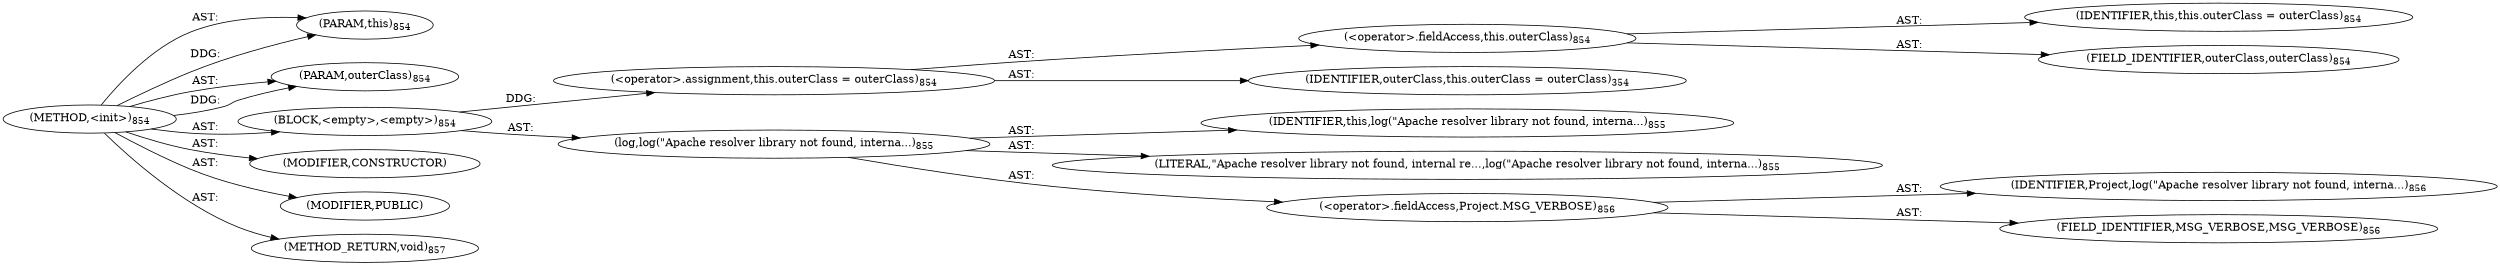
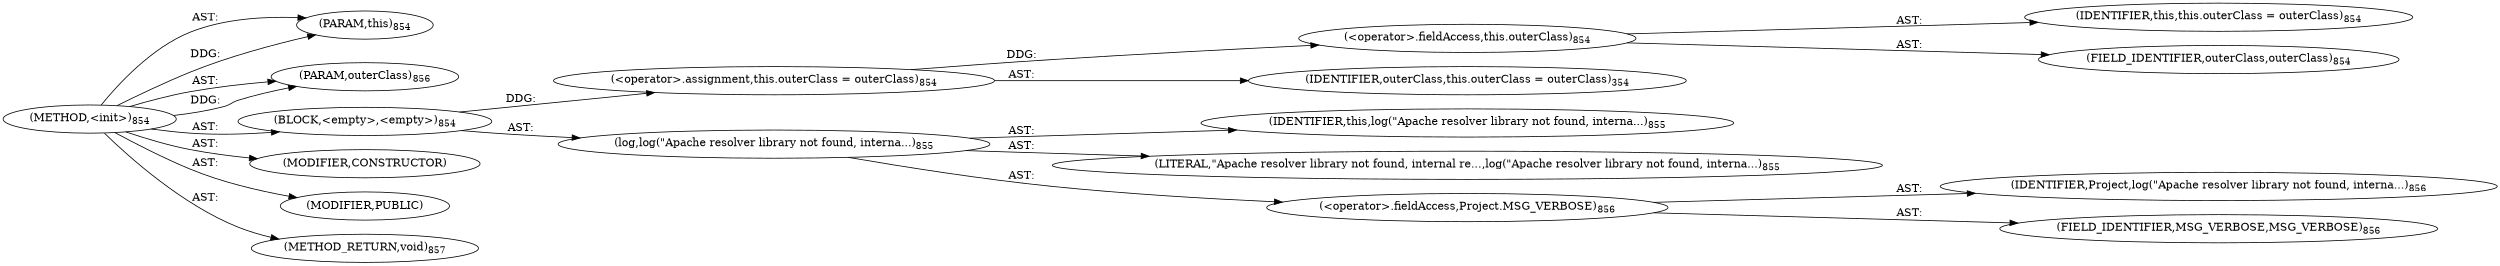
  digraph {
    rankdir=LR
    n1 [label=<(METHOD,&lt;init&gt;)<SUB>854</SUB>>]
    n2 [label=<(PARAM,this)<SUB>854</SUB>>]
-   n3 [label=<(PARAM,outerClass)<SUB>854</SUB>>]
+   n3 [label=<(PARAM,outerClass)<SUB>856</SUB>>]
    n4 [label=<(BLOCK,&lt;empty&gt;,&lt;empty&gt;)<SUB>854</SUB>>]
    n5 [label=<(MODIFIER,CONSTRUCTOR)>]
    n6 [label=<(MODIFIER,PUBLIC)>]
    n7 [label=<(METHOD_RETURN,void)<SUB>857</SUB>>]
    n8 [label=<(&lt;operator&gt;.assignment,this.outerClass = outerClass)<SUB>854</SUB>>]
    n9 [label=<(log,log(&quot;Apache resolver library not found, interna...)<SUB>855</SUB>>]
    n10 [label=<(&lt;operator&gt;.fieldAccess,this.outerClass)<SUB>854</SUB>>]
    n11 [label=<(IDENTIFIER,outerClass,this.outerClass = outerClass)<SUB>354</SUB>>]
    n12 [label=<(IDENTIFIER,this,log(&quot;Apache resolver library not found, interna...)<SUB>855</SUB>>]
    n13 [label=<(LITERAL,&quot;Apache resolver library not found, internal re...,log(&quot;Apache resolver library not found, interna...)<SUB>855</SUB>>]
    n14 [label=<(&lt;operator&gt;.fieldAccess,Project.MSG_VERBOSE)<SUB>856</SUB>>]
    n15 [label=<(IDENTIFIER,this,this.outerClass = outerClass)<SUB>854</SUB>>]
    n16 [label=<(FIELD_IDENTIFIER,outerClass,outerClass)<SUB>854</SUB>>]
    n17 [label=<(IDENTIFIER,Project,log(&quot;Apache resolver library not found, interna...)<SUB>856</SUB>>]
    n18 [label=<(FIELD_IDENTIFIER,MSG_VERBOSE,MSG_VERBOSE)<SUB>856</SUB>>]
    n1 -> n2 [label="AST: "]
    n1 -> n2 [label="DDG: "]
    n1 -> n3 [label="AST: "]
    n1 -> n3 [label="DDG: "]
    n1 -> n4 [label="AST: "]
    n1 -> n5 [label="AST: "]
    n1 -> n6 [label="AST: "]
    n1 -> n7 [label="AST: "]
    n4 -> n8 [label="DDG: "]
    n4 -> n9 [label="AST: "]
-   n8 -> n10 [label="AST: "]
+   n8 -> n10 [label="DDG: "]
    n8 -> n11 [label="AST: "]
    n9 -> n12 [label="AST: "]
    n9 -> n13 [label="AST: "]
    n9 -> n14 [label="AST: "]
    n10 -> n15 [label="AST: "]
    n10 -> n16 [label="AST: "]
    n14 -> n17 [label="AST: "]
    n14 -> n18 [label="AST: "]
  }
